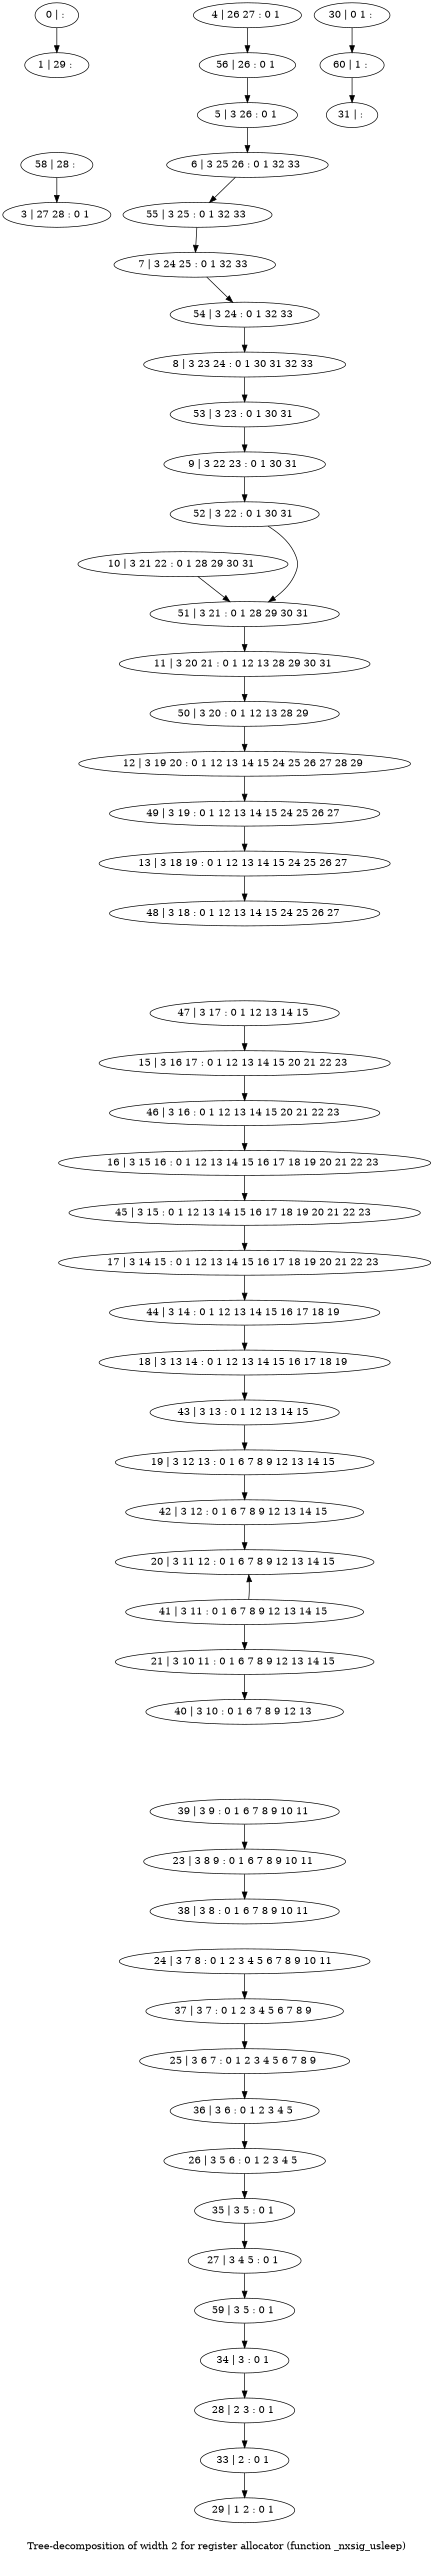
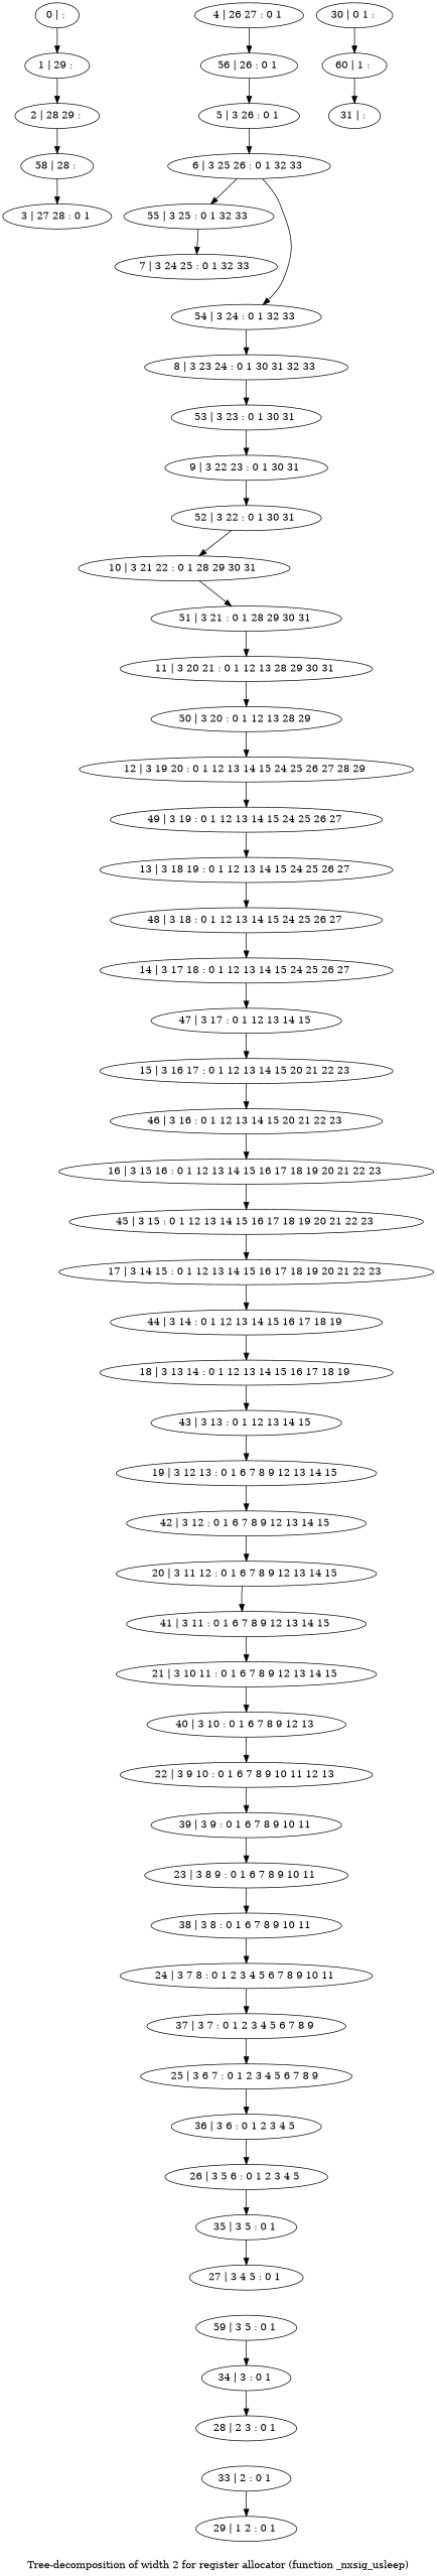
  digraph {
    label="Tree-decomposition of width 2 for register allocator (function _nxsig_usleep)"
    n1 [label="0 | : "]
    n2 [label="1 | 29 : "]
+   n3 [label="2 | 28 29 : "]
    n4 [label="58 | 28 : "]
    n5 [label="3 | 27 28 : 0 1 "]
    n6 [label="4 | 26 27 : 0 1 "]
    n7 [label="56 | 26 : 0 1 "]
    n8 [label="5 | 3 26 : 0 1 "]
    n9 [label="6 | 3 25 26 : 0 1 32 33 "]
    n10 [label="55 | 3 25 : 0 1 32 33 "]
    n11 [label="7 | 3 24 25 : 0 1 32 33 "]
    n12 [label="54 | 3 24 : 0 1 32 33 "]
    n13 [label="8 | 3 23 24 : 0 1 30 31 32 33 "]
    n14 [label="53 | 3 23 : 0 1 30 31 "]
    n15 [label="9 | 3 22 23 : 0 1 30 31 "]
    n16 [label="52 | 3 22 : 0 1 30 31 "]
    n17 [label="10 | 3 21 22 : 0 1 28 29 30 31 "]
    n18 [label="51 | 3 21 : 0 1 28 29 30 31 "]
    n19 [label="11 | 3 20 21 : 0 1 12 13 28 29 30 31 "]
    n20 [label="50 | 3 20 : 0 1 12 13 28 29 "]
    n21 [label="12 | 3 19 20 : 0 1 12 13 14 15 24 25 26 27 28 29 "]
    n22 [label="49 | 3 19 : 0 1 12 13 14 15 24 25 26 27 "]
    n23 [label="13 | 3 18 19 : 0 1 12 13 14 15 24 25 26 27 "]
    n24 [label="48 | 3 18 : 0 1 12 13 14 15 24 25 26 27 "]
+   n25 [label="14 | 3 17 18 : 0 1 12 13 14 15 24 25 26 27 "]
    n26 [label="47 | 3 17 : 0 1 12 13 14 15 "]
    n27 [label="15 | 3 16 17 : 0 1 12 13 14 15 20 21 22 23 "]
    n28 [label="46 | 3 16 : 0 1 12 13 14 15 20 21 22 23 "]
    n29 [label="16 | 3 15 16 : 0 1 12 13 14 15 16 17 18 19 20 21 22 23 "]
    n30 [label="45 | 3 15 : 0 1 12 13 14 15 16 17 18 19 20 21 22 23 "]
    n31 [label="17 | 3 14 15 : 0 1 12 13 14 15 16 17 18 19 20 21 22 23 "]
    n32 [label="44 | 3 14 : 0 1 12 13 14 15 16 17 18 19 "]
    n33 [label="18 | 3 13 14 : 0 1 12 13 14 15 16 17 18 19 "]
    n34 [label="43 | 3 13 : 0 1 12 13 14 15 "]
    n35 [label="19 | 3 12 13 : 0 1 6 7 8 9 12 13 14 15 "]
    n36 [label="42 | 3 12 : 0 1 6 7 8 9 12 13 14 15 "]
    n37 [label="20 | 3 11 12 : 0 1 6 7 8 9 12 13 14 15 "]
    n38 [label="41 | 3 11 : 0 1 6 7 8 9 12 13 14 15 "]
    n39 [label="21 | 3 10 11 : 0 1 6 7 8 9 12 13 14 15 "]
    n40 [label="40 | 3 10 : 0 1 6 7 8 9 12 13 "]
+   n41 [label="22 | 3 9 10 : 0 1 6 7 8 9 10 11 12 13 "]
    n42 [label="39 | 3 9 : 0 1 6 7 8 9 10 11 "]
    n43 [label="23 | 3 8 9 : 0 1 6 7 8 9 10 11 "]
    n44 [label="38 | 3 8 : 0 1 6 7 8 9 10 11 "]
    n45 [label="24 | 3 7 8 : 0 1 2 3 4 5 6 7 8 9 10 11 "]
    n46 [label="37 | 3 7 : 0 1 2 3 4 5 6 7 8 9 "]
    n47 [label="25 | 3 6 7 : 0 1 2 3 4 5 6 7 8 9 "]
    n48 [label="36 | 3 6 : 0 1 2 3 4 5 "]
    n49 [label="26 | 3 5 6 : 0 1 2 3 4 5 "]
    n50 [label="35 | 3 5 : 0 1 "]
    n51 [label="27 | 3 4 5 : 0 1 "]
    n52 [label="59 | 3 5 : 0 1 "]
    n53 [label="34 | 3 : 0 1 "]
    n54 [label="28 | 2 3 : 0 1 "]
    n55 [label="33 | 2 : 0 1 "]
    n56 [label="29 | 1 2 : 0 1 "]
    n57 [label="30 | 0 1 : "]
    n58 [label="60 | 1 : "]
    n59 [label="31 | : "]
    n1 -> n2
+   n2 -> n3
+   n3 -> n4
    n4 -> n5
    n6 -> n7
    n7 -> n8
    n8 -> n9
    n9 -> n10
    n10 -> n11
-   n11 -> n12
+   n9 -> n12
    n12 -> n13
    n13 -> n14
    n14 -> n15
    n15 -> n16
-   n16 -> n18
+   n16 -> n17
    n17 -> n18
    n18 -> n19
    n19 -> n20
    n20 -> n21
    n21 -> n22
    n22 -> n23
    n23 -> n24
+   n24 -> n25
+   n25 -> n26
    n26 -> n27
    n27 -> n28
    n28 -> n29
    n29 -> n30
    n30 -> n31
    n31 -> n32
    n32 -> n33
    n33 -> n34
    n34 -> n35
    n35 -> n36
    n36 -> n37
-   n38 -> n37
+   n37 -> n38
    n38 -> n39
    n39 -> n40
+   n40 -> n41
+   n41 -> n42
    n42 -> n43
    n43 -> n44
+   n44 -> n45
    n45 -> n46
    n46 -> n47
    n47 -> n48
    n48 -> n49
    n49 -> n50
    n50 -> n51
-   n51 -> n52
    n52 -> n53
    n53 -> n54
-   n54 -> n55
    n55 -> n56
    n57 -> n58
    n58 -> n59
  }
